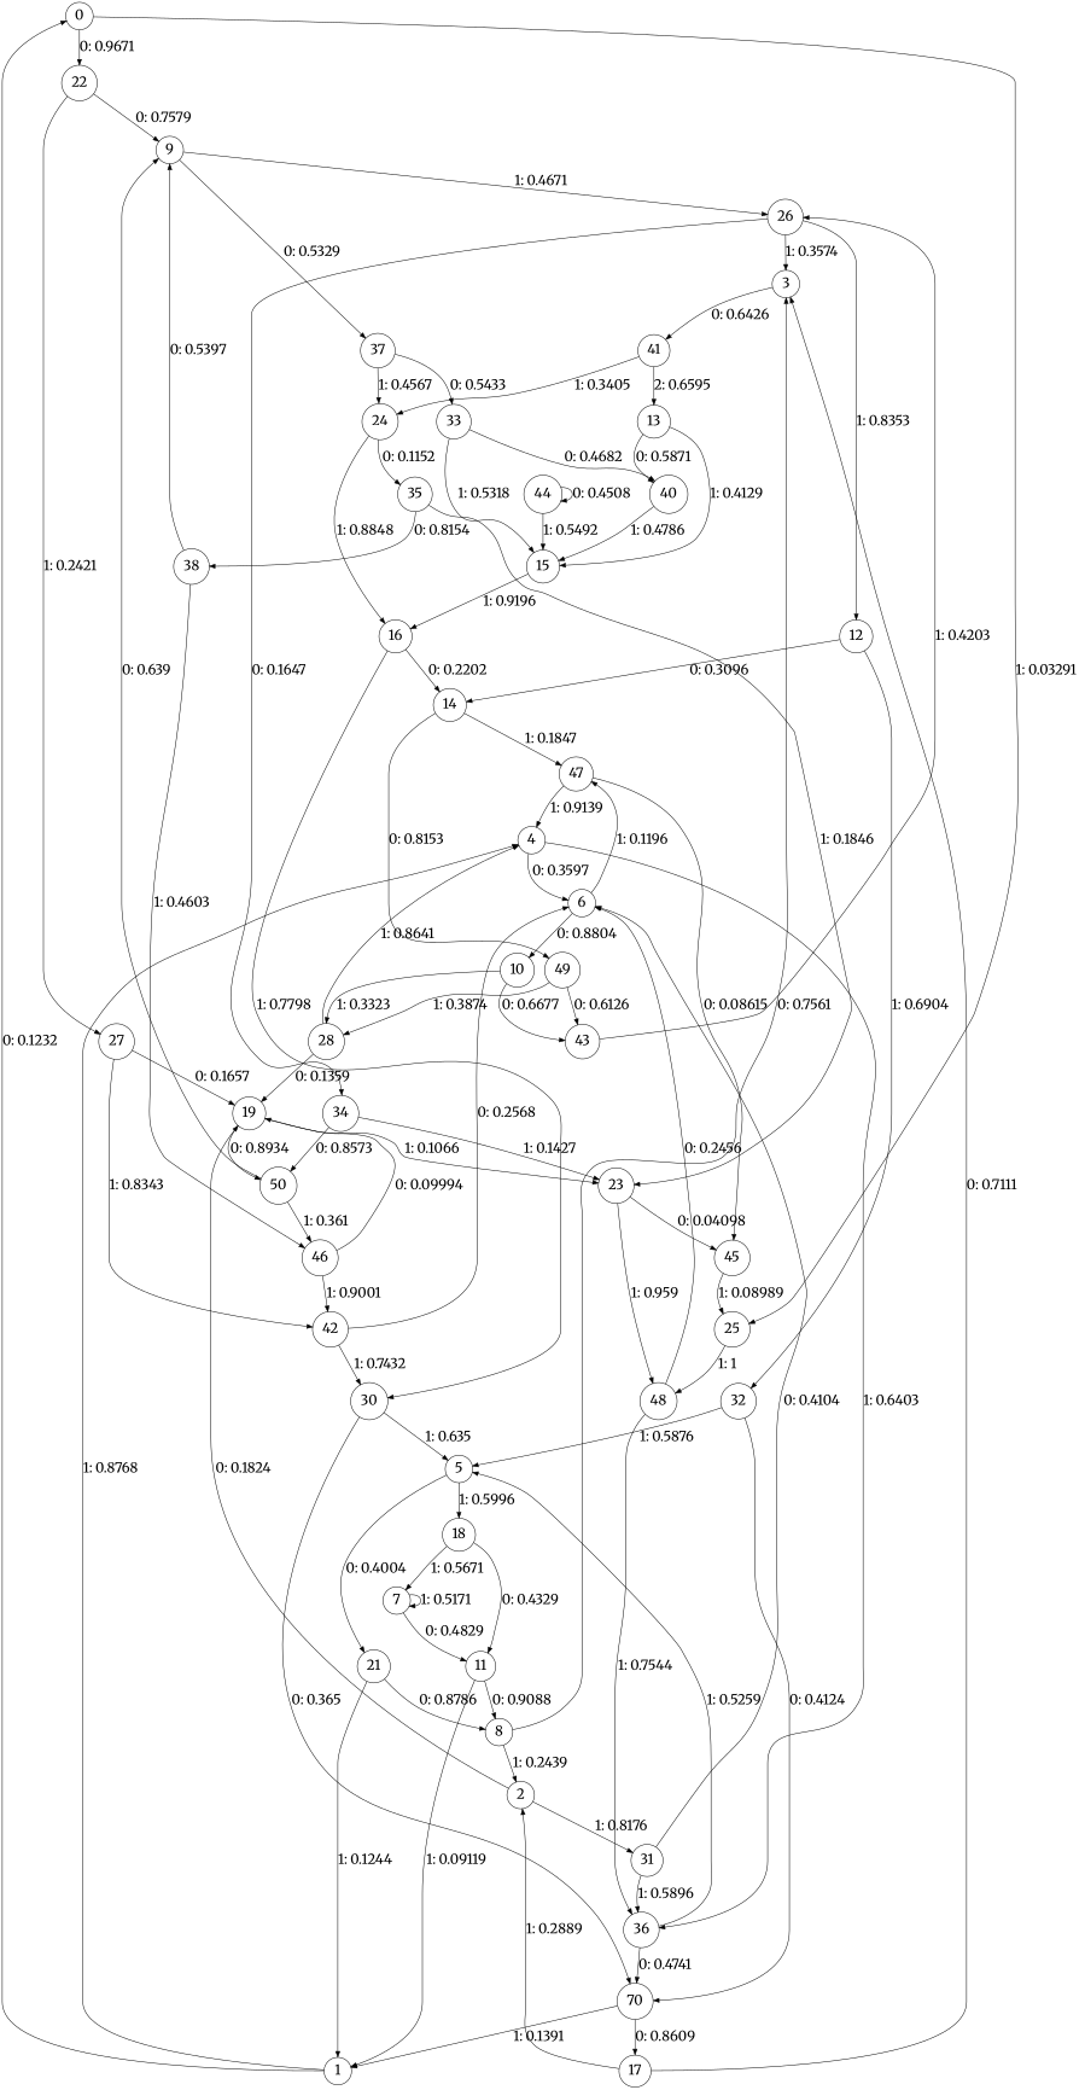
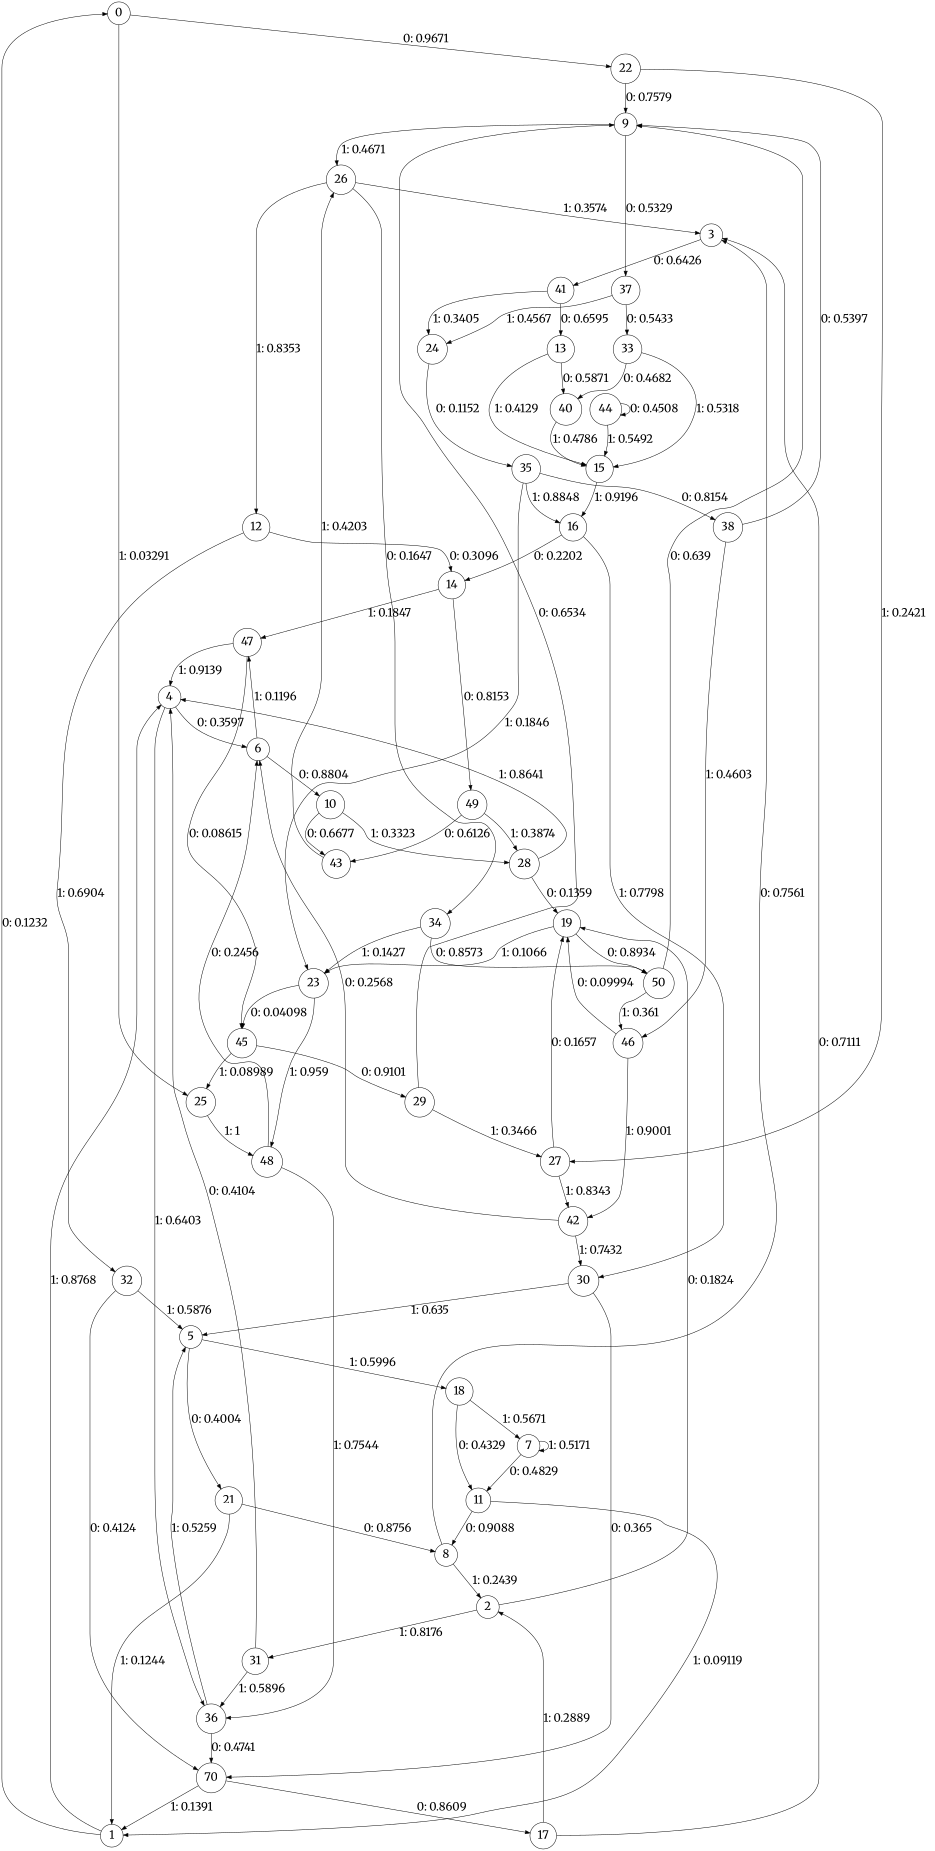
  digraph {
    fontname=Merriweather
    node [fontname=Merriweather fontsize=24 shape=circle]
    edge [fontname=Merriweather fontsize=24]
    0
    22
    25
    9
    27
    48
    26
    37
    19
    42
    6
    36
    1
    4
    10
    47
    5
    n18 [label=70]
    2
    31
    50
    23
    46
    45
    3
    41
    13
    24
    12
    34
    40
    15
    16
    35
    14
    32
    43
    28
    21
    18
    17
    8
    7
    11
+   29
    33
    49
    44
    30
    38
    0 -> 22 [label="0: 0.9671   "]
    0 -> 25 [label="1: 0.03291  "]
    22 -> 9 [label="0: 0.7579   "]
    22 -> 27 [label="1: 0.2421   "]
    25 -> 48 [label="1: 1        "]
    9 -> 26 [label="1: 0.4671   "]
    9 -> 37 [label="0: 0.5329   "]
    27 -> 19 [label="0: 0.1657   "]
    27 -> 42 [label="1: 0.8343   "]
    48 -> 6 [label="0: 0.2456   "]
    48 -> 36 [label="1: 0.7544   "]
    26 -> 3 [label="1: 0.3574   "]
    26 -> 12 [label="1: 0.8353   "]
    26 -> 34 [label="0: 0.1647   "]
    37 -> 24 [label="1: 0.4567   "]
    37 -> 33 [label="0: 0.5433   "]
    19 -> 50 [label="0: 0.8934   "]
    19 -> 23 [label="1: 0.1066   "]
    42 -> 6 [label="0: 0.2568   "]
    42 -> 30 [label="1: 0.7432   "]
    6 -> 10 [label="0: 0.8804   "]
    6 -> 47 [label="1: 0.1196   "]
    36 -> 5 [label="1: 0.5259   "]
    36 -> n18 [label="0: 0.4741   "]
    1 -> 0 [label="0: 0.1232   "]
    1 -> 4 [label="1: 0.8768   "]
    4 -> 6 [label="0: 0.3597   "]
    4 -> 36 [label="1: 0.6403   "]
    10 -> 43 [label="0: 0.6677   "]
    10 -> 28 [label="1: 0.3323   "]
    47 -> 4 [label="1: 0.9139   "]
    47 -> 45 [label="0: 0.08615  "]
    5 -> 21 [label="0: 0.4004   "]
    5 -> 18 [label="1: 0.5996   "]
    n18 -> 1 [label="1: 0.1391   "]
    n18 -> 17 [label="0: 0.8609   "]
    2 -> 19 [label="0: 0.1824   "]
    2 -> 31 [label="1: 0.8176   "]
-   31 -> 6 [label="0: 0.4104   "]
+   31 -> 4 [label="0: 0.4104   "]
    31 -> 36 [label="1: 0.5896   "]
    50 -> 9 [label="0: 0.639    "]
    50 -> 46 [label="1: 0.361    "]
    23 -> 48 [label="1: 0.959    "]
    23 -> 45 [label="0: 0.04098  "]
    46 -> 19 [label="0: 0.09994  "]
    46 -> 42 [label="1: 0.9001   "]
    45 -> 25 [label="1: 0.08989  "]
+   45 -> 29 [label="0: 0.9101   "]
    3 -> 41 [label="0: 0.6426   "]
-   41 -> 13 [label="2: 0.6595   "]
+   41 -> 13 [label="0: 0.6595   "]
    41 -> 24 [label="1: 0.3405   "]
    13 -> 40 [label="0: 0.5871   "]
    13 -> 15 [label="1: 0.4129   "]
-   24 -> 16 [label="1: 0.8848   "]
+   35 -> 16 [label="1: 0.8848   "]
    24 -> 35 [label="0: 0.1152   "]
    12 -> 14 [label="0: 0.3096   "]
    12 -> 32 [label="1: 0.6904   "]
    34 -> 50 [label="0: 0.8573   "]
    34 -> 23 [label="1: 0.1427   "]
    40 -> 15 [label="1: 0.4786   "]
    15 -> 16 [label="1: 0.9196   "]
    16 -> 14 [label="0: 0.2202   "]
    16 -> 30 [label="1: 0.7798   "]
    35 -> 23 [label="1: 0.1846   "]
    35 -> 38 [label="0: 0.8154   "]
    14 -> 47 [label="1: 0.1847   "]
    14 -> 49 [label="0: 0.8153   "]
    32 -> 5 [label="1: 0.5876   "]
    32 -> n18 [label="0: 0.4124   "]
    43 -> 26 [label="1: 0.4203   "]
    28 -> 19 [label="0: 0.1359   "]
    28 -> 4 [label="1: 0.8641   "]
    21 -> 1 [label="1: 0.1244   "]
-   21 -> 8 [label="0: 0.8786   "]
+   21 -> 8 [label="0: 0.8756   "]
    18 -> 7 [label="1: 0.5671   "]
    18 -> 11 [label="0: 0.4329   "]
    17 -> 2 [label="1: 0.2889   "]
    17 -> 3 [label="0: 0.7111   "]
    8 -> 2 [label="1: 0.2439   "]
    8 -> 3 [label="0: 0.7561   "]
    7 -> 7 [label="1: 0.5171   "]
    7 -> 11 [label="0: 0.4829   "]
    11 -> 1 [label="1: 0.09119  "]
    11 -> 8 [label="0: 0.9088   "]
+   29 -> 9 [label="0: 0.6534   "]
+   29 -> 27 [label="1: 0.3466   "]
    33 -> 40 [label="0: 0.4682   "]
    33 -> 15 [label="1: 0.5318   "]
    49 -> 43 [label="0: 0.6126   "]
    49 -> 28 [label="1: 0.3874   "]
    44 -> 15 [label="1: 0.5492   "]
    44 -> 44 [label="0: 0.4508   "]
    30 -> 5 [label="1: 0.635    "]
    30 -> n18 [label="0: 0.365    "]
    38 -> 9 [label="0: 0.5397   "]
    38 -> 46 [label="1: 0.4603   "]
  }
